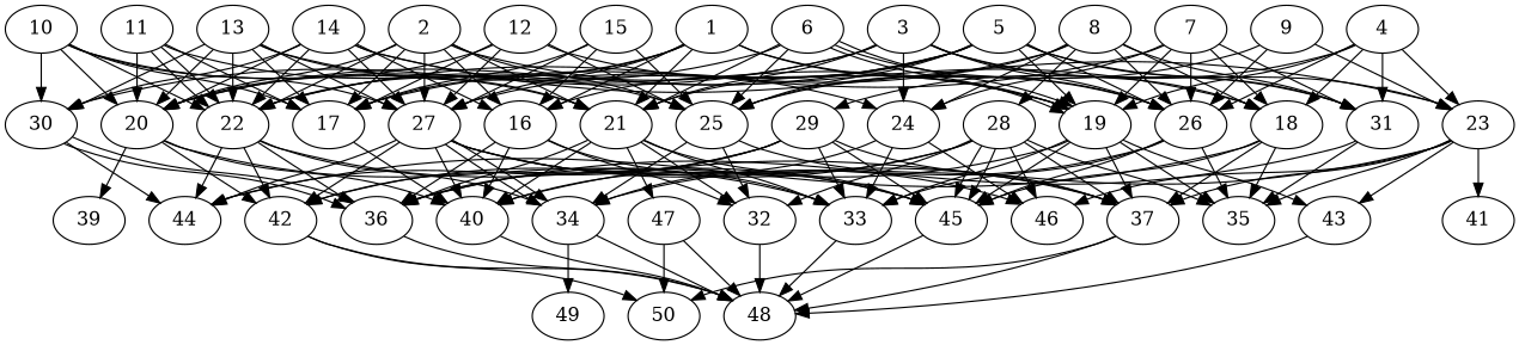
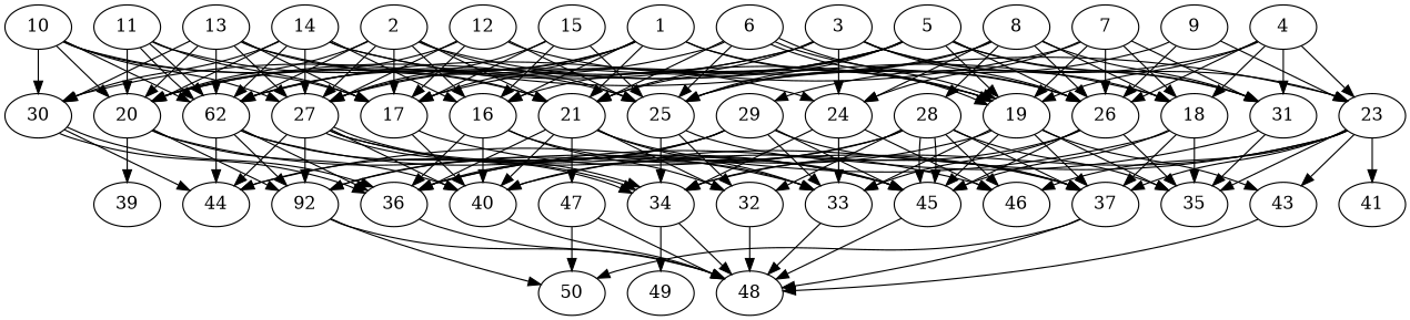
  digraph {
    node [alpha=0.14]
    1 [alpha=0.04 expect_size=23008256]
    16 [alpha=0.07 expect_size=36189184]
    17 [alpha=0.08 expect_size=38452224]
    19 [alpha=0.12 expect_size=16781312]
    21 [alpha=0.02 expect_size=38046720]
-   22 [alpha=0.19 expect_size=51150848]
+   22 [alpha=0.19 expect_size=51150848 label=62]
    26 [alpha=0.00 expect_size=30753792]
    27 [expect_size=46392320]
    32 [alpha=0.11 expect_size=14230528]
    33 [alpha=0.16 expect_size=10803200]
    36 [alpha=0.13 expect_size=26249216]
    40 [alpha=0.16 expect_size=32014336]
    35 [alpha=0.05 expect_size=10266624]
    37 [alpha=0.16 expect_size=26509312]
    45 [expect_size=15571968]
    43 [alpha=0.20 expect_size=51605504]
    47 [alpha=0.01 expect_size=10652672]
    44 [alpha=0.11 expect_size=41628672]
-   42 [alpha=0.12 expect_size=25358336]
+   42 [alpha=0.12 expect_size=25358336 label=92]
    34 [alpha=0.09 expect_size=48839680]
    46 [alpha=0.09 expect_size=26387456]
    48 [alpha=0.19 expect_size=48760832]
    50 [alpha=0.06 expect_size=19525632]
    49 [alpha=0.03 expect_size=16414720]
    2 [alpha=0.05 expect_size=49174528]
    18 [alpha=0.01 expect_size=22501376]
    20 [alpha=0.03 expect_size=51088384]
    25 [alpha=0.07 expect_size=35625984]
    39 [alpha=0.01 expect_size=11571200]
    3 [alpha=0.10 expect_size=6677504]
    24 [alpha=0.04 expect_size=12980224]
    30 [alpha=0.12 expect_size=50053120]
    31 [alpha=0.05 expect_size=10500096]
    4 [expect_size=28726272]
    23 [alpha=0.16 expect_size=52026368]
    29 [alpha=0.09 expect_size=20750336]
    41 [alpha=0.04 expect_size=13741056]
    5 [alpha=0.11 expect_size=42036224]
    6 [alpha=0.01 expect_size=29335552]
    7 [alpha=0.13 expect_size=6278144]
    8 [alpha=0.18 expect_size=33844224]
    28 [alpha=0.20 expect_size=18032640]
    9 [alpha=0.15 expect_size=12282880]
    10 [expect_size=39941120]
    11 [alpha=0.06 expect_size=26665984]
    12 [alpha=0.00 expect_size=37165056]
    13 [alpha=0.03 expect_size=48763904]
    14 [alpha=0.10 expect_size=25382912]
    15 [alpha=0.18 expect_size=11012096]
    1 -> 16
    1 -> 17
    1 -> 19
    1 -> 21
    1 -> 22
    1 -> 26
    1 -> 27
    16 -> 32
    16 -> 33
    16 -> 36
    16 -> 40
    17 -> 40
    19 -> 33
    19 -> 36
    19 -> 35
    19 -> 37
    19 -> 45
    19 -> 43
    21 -> 32
    21 -> 33
    21 -> 36
    21 -> 40
    21 -> 45
    21 -> 47
    22 -> 36
    22 -> 45
    22 -> 44
    22 -> 42
    22 -> 34
    26 -> 33
    26 -> 35
    26 -> 45
    26 -> 34
    27 -> 40
-   27 -> 37
+   17 -> 37
    27 -> 45
    27 -> 44
    27 -> 42
    27 -> 34
    27 -> 34
    27 -> 46
    32 -> 48
    33 -> 48
    36 -> 48
    40 -> 48
    37 -> 48
    37 -> 50
    45 -> 48
    43 -> 48
    47 -> 48
    47 -> 50
    42 -> 48
    42 -> 50
    34 -> 48
    34 -> 49
    2 -> 16
    2 -> 17
    2 -> 21
    2 -> 22
    2 -> 27
    2 -> 18
    2 -> 20
    2 -> 25
    18 -> 35
    18 -> 37
    18 -> 45
    18 -> 44
    20 -> 33
    20 -> 40
    20 -> 42
    20 -> 39
    25 -> 32
    25 -> 37
    25 -> 34
    3 -> 21
    3 -> 22
    3 -> 26
    3 -> 18
    3 -> 24
    3 -> 30
    3 -> 31
    24 -> 33
    24 -> 34
    24 -> 46
    30 -> 36
    30 -> 36
    30 -> 44
    31 -> 36
    31 -> 35
    4 -> 19
    4 -> 26
    4 -> 18
    4 -> 31
    4 -> 23
    4 -> 29
    23 -> 40
    23 -> 35
    23 -> 37
    23 -> 43
+   23 -> 34
    23 -> 46
    23 -> 41
    29 -> 33
    29 -> 36
    29 -> 37
    29 -> 45
    29 -> 44
    29 -> 42
    5 -> 16
    5 -> 19
    5 -> 21
    5 -> 26
    5 -> 27
    5 -> 20
    5 -> 25
    5 -> 31
    5 -> 23
    6 -> 19
    6 -> 19
    6 -> 21
    6 -> 26
    6 -> 20
    6 -> 25
    7 -> 19
    7 -> 22
    7 -> 26
    7 -> 18
    7 -> 24
    7 -> 31
    8 -> 17
    8 -> 26
    8 -> 18
    8 -> 25
    8 -> 24
    8 -> 31
    8 -> 28
    28 -> 32
    28 -> 40
    28 -> 35
    28 -> 37
    28 -> 45
    28 -> 45
    28 -> 42
    28 -> 46
    9 -> 26
    9 -> 25
    9 -> 23
    10 -> 17
    10 -> 21
    10 -> 22
    10 -> 27
    10 -> 20
    10 -> 30
    11 -> 17
    11 -> 22
    11 -> 22
    11 -> 20
    11 -> 25
    12 -> 17
    12 -> 19
    12 -> 27
    12 -> 20
    12 -> 25
    13 -> 17
    13 -> 21
    13 -> 22
    13 -> 27
    13 -> 20
    13 -> 24
    13 -> 30
    14 -> 16
    14 -> 19
    14 -> 22
    14 -> 27
    14 -> 20
    14 -> 30
    14 -> 23
    15 -> 16
    15 -> 17
    15 -> 27
    15 -> 25
  }
